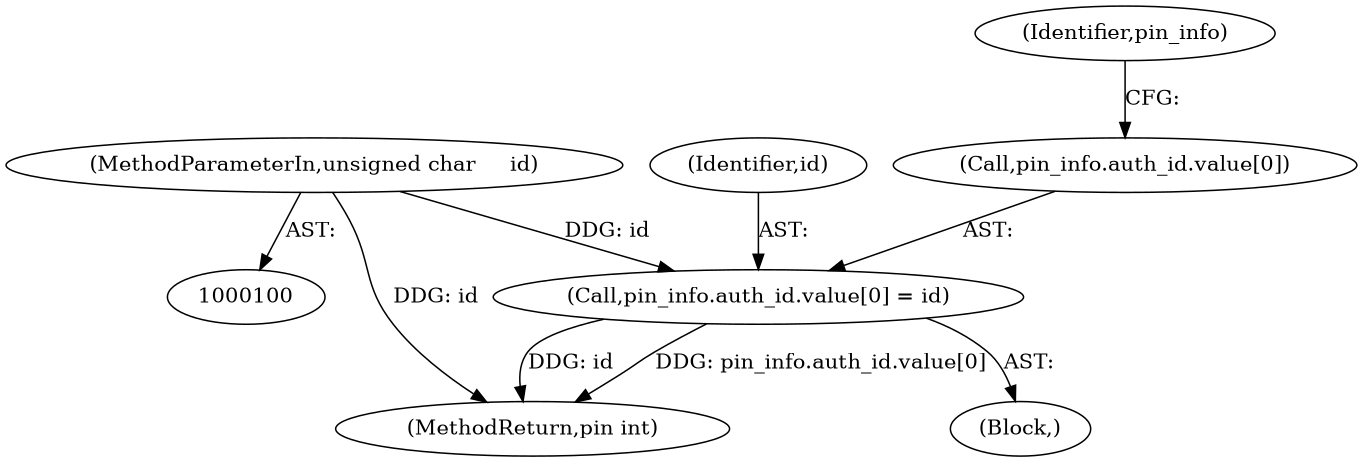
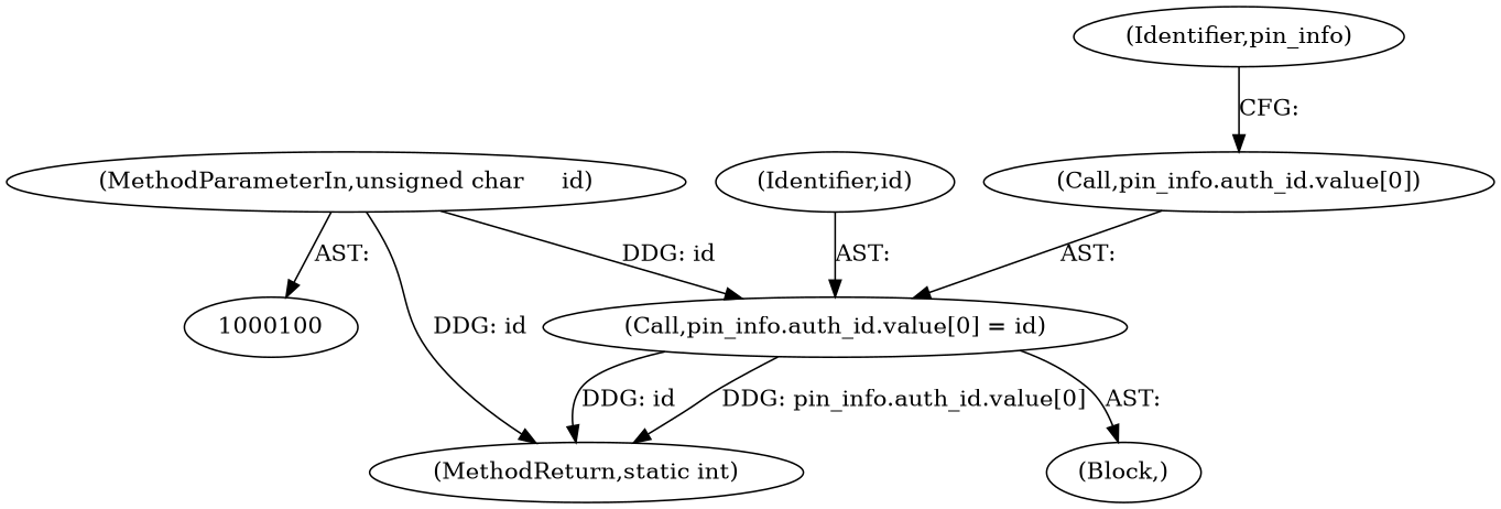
  digraph {
    n1 [label="(Call,pin_info.auth_id.value[0] = id)"]
-   n2 [label="(MethodReturn,pin int)"]
+   n2 [label="(MethodReturn,static int)"]
    n3 [label="(Block,)"]
    n4 [label="(Identifier,id)"]
    n5 [label="(MethodParameterIn,unsigned char     id)"]
    1000100
    n7 [label="(Identifier,pin_info)"]
    n8 [label="(Call,pin_info.auth_id.value[0])"]
    n1 -> n2 [label="DDG: pin_info.auth_id.value[0]"]
    n1 -> n2 [label="DDG: id"]
    n1 -> n3 [label="AST: "]
    n4 -> n1 [label="AST: "]
    n5 -> n1 [label="DDG: id"]
    n5 -> n2 [label="DDG: id"]
    n5 -> 1000100 [label="AST: "]
    n7 -> n8 [label="CFG: "]
    n8 -> n1 [label="AST: "]
  }
